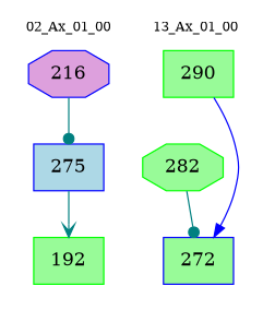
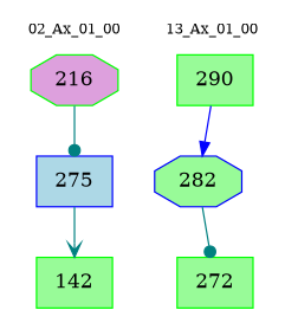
  digraph {
    node [color=green fillcolor=palegreen shape=box style=filled]
    edge [arrowhead=dot color=teal]
-   n1 [color=blue fillcolor=plum label=216 shape=octagon]
+   n1 [fillcolor=plum label=216 shape=octagon]
    n2 [color=blue fillcolor=lightblue label=275]
-   n3 [label=192]
+   n3 [label=142]
    n4 [label=290]
-   n5 [label=282 shape=octagon]
-   n6 [color=blue label=272]
+   n5 [color=blue label=282 shape=octagon]
+   n6 [label=272]
    subgraph cluster_1 {
      color=white
      fontsize=10
      label="02_Ax_01_00"
      n1
      n2
      n3
    }
    subgraph cluster_2 {
      color=white
      fontsize=10
      label="13_Ax_01_00"
      n4
      n5
      n6
    }
    n1 -> n2
    n2 -> n3 [arrowhead=vee]
-   n4 -> n6 [arrowhead=normal color=blue]
+   n4 -> n5 [arrowhead=normal color=blue]
    n5 -> n6
  }
